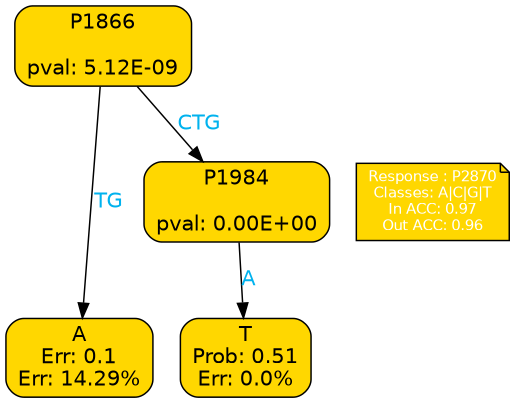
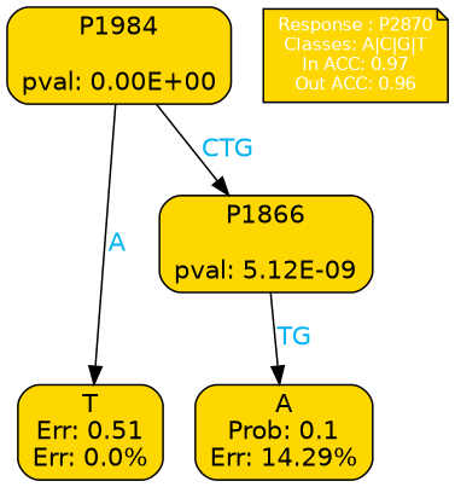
  digraph {
    ranksep=equally
    splines=polylines
    node [color=black fillcolor=gold fontname=helvetica shape=box style="filled, rounded"]
    edge [fontcolor=deepskyblue2 fontname=helvetica]
-   n1 [label="T\nProb: 0.51\nErr: 0.0%"]
-   n2 [label="A\nErr: 0.1\nErr: 14.29%"]
+   n1 [label="T\nErr: 0.51\nErr: 0.0%"]
+   n2 [label="A\nProb: 0.1\nErr: 14.29%"]
    n3 [align=left fontcolor=white fontsize=10 label="Response : P2870\nClasses: A|C|G|T\nIn ACC: 0.97\nOut ACC: 0.96\n" shape=note style=filled]
    n4 [label="P1984\n\npval: 0.00E+00"]
    n5 [label="P1866\n\npval: 5.12E-09"]
    subgraph sub_1 {
      rank=same
      n1
      n2
    }
    subgraph sub_2 {
      rank=same
      n3
      n4
    }
    n4 -> n1 [label=A]
-   n5 -> n4 [label=CTG]
+   n4 -> n5 [label=CTG]
    n5 -> n2 [label=TG]
  }
